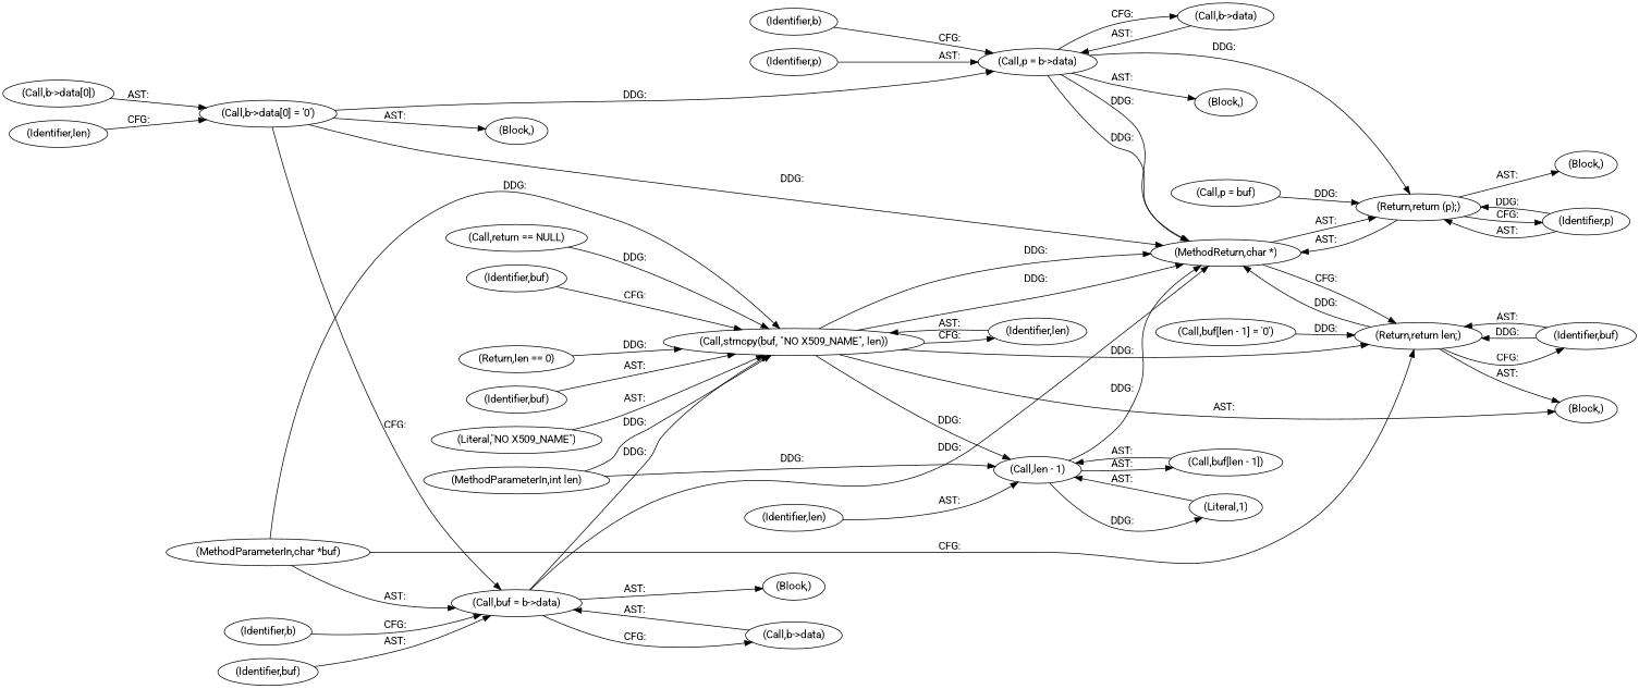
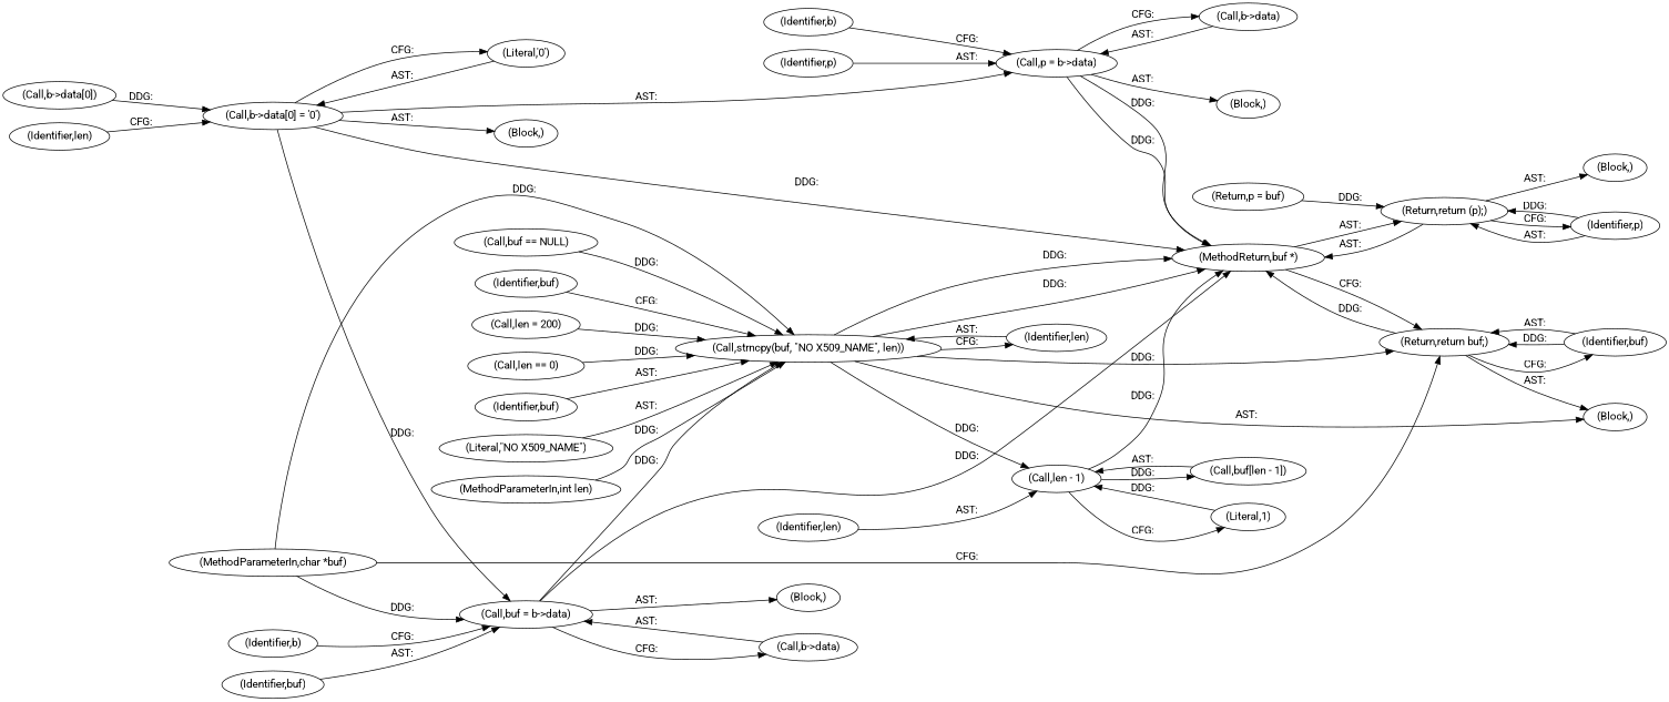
  digraph {
    fontname=Roboto
    rankdir=LR
    node [fontname=Roboto]
    edge [fontname=Roboto]
    n1 [label="(Call,b->data[0] = '\0')"]
    n2 [label="(Call,buf = b->data)"]
    n3 [label="(Call,p = b->data)"]
-   n5 [label="(MethodReturn,char *)"]
+   n4 [label="(Literal,'\0')"]
+   n5 [label="(MethodReturn,buf *)"]
    n6 [label="(Block,)"]
    n7 [label="(Call,strncpy(buf, \"NO X509_NAME\", len))"]
    n8 [label="(Block,)"]
    n9 [label="(Call,b->data)"]
    n10 [label="(Return,return (p);)"]
    n11 [label="(Call,b->data)"]
    n12 [label="(Block,)"]
-   n13 [label="(Return,return len;)"]
+   n13 [label="(Return,return buf;)"]
    n14 [label="(Call,len - 1)"]
    n15 [label="(Identifier,len)"]
    n16 [label="(Block,)"]
    n17 [label="(Literal,1)"]
    n18 [label="(Call,buf[len - 1])"]
    n19 [label="(Identifier,buf)"]
    n20 [label="(Identifier,p)"]
    n21 [label="(Block,)"]
    n22 [label="(Identifier,buf)"]
    n23 [label="(Call,b->data[0])"]
    n24 [label="(Identifier,buf)"]
    n25 [label="(Identifier,b)"]
+   n26 [label="(Call,len = 200)"]
    n27 [label="(Identifier,len)"]
-   n28 [label="(Return,len == 0)"]
+   n28 [label="(Call,len == 0)"]
    n29 [label="(Identifier,buf)"]
    n30 [label="(Literal,\"NO X509_NAME\")"]
    n31 [label="(Identifier,p)"]
    n32 [label="(MethodParameterIn,char *buf)"]
-   n33 [label="(Call,return == NULL)"]
+   n33 [label="(Call,buf == NULL)"]
    n34 [label="(Identifier,b)"]
    n35 [label="(MethodParameterIn,int len)"]
-   n36 [label="(Call,buf[len - 1] = '\0')"]
    n37 [label="(Identifier,len)"]
-   n38 [label="(Call,p = buf)"]
-   n1 -> n2 [label="CFG: "]
-   n1 -> n3 [label="DDG: "]
+   n38 [label="(Return,p = buf)"]
+   n1 -> n2 [label="DDG: "]
+   n1 -> n3 [label="AST: "]
+   n1 -> n4 [label="CFG: "]
    n1 -> n5 [label="DDG: "]
    n1 -> n6 [label="AST: "]
    n2 -> n5 [label="DDG: "]
    n2 -> n7 [label="DDG: "]
    n2 -> n8 [label="AST: "]
    n2 -> n9 [label="CFG: "]
    n3 -> n5 [label="DDG: "]
    n3 -> n5 [label="DDG: "]
-   n3 -> n10 [label="DDG: "]
    n3 -> n11 [label="CFG: "]
    n3 -> n12 [label="AST: "]
+   n4 -> n1 [label="AST: "]
    n5 -> n10 [label="AST: "]
    n5 -> n13 [label="CFG: "]
    n7 -> n5 [label="DDG: "]
    n7 -> n5 [label="DDG: "]
    n7 -> n13 [label="DDG: "]
    n7 -> n14 [label="DDG: "]
    n7 -> n15 [label="CFG: "]
    n7 -> n16 [label="AST: "]
    n9 -> n2 [label="AST: "]
    n10 -> n5 [label="AST: "]
    n10 -> n20 [label="CFG: "]
    n10 -> n21 [label="AST: "]
    n11 -> n3 [label="AST: "]
    n13 -> n5 [label="DDG: "]
    n13 -> n16 [label="AST: "]
    n13 -> n19 [label="CFG: "]
    n14 -> n5 [label="DDG: "]
-   n14 -> n17 [label="DDG: "]
-   n14 -> n18 [label="AST: "]
+   n14 -> n17 [label="CFG: "]
+   n14 -> n18 [label="DDG: "]
    n15 -> n7 [label="AST: "]
-   n17 -> n14 [label="AST: "]
+   n17 -> n14 [label="DDG: "]
    n18 -> n14 [label="AST: "]
    n19 -> n13 [label="AST: "]
    n19 -> n13 [label="DDG: "]
    n20 -> n10 [label="AST: "]
    n20 -> n10 [label="DDG: "]
    n22 -> n7 [label="CFG: "]
-   n23 -> n1 [label="AST: "]
+   n23 -> n1 [label="DDG: "]
    n24 -> n2 [label="AST: "]
    n25 -> n3 [label="CFG: "]
+   n26 -> n7 [label="DDG: "]
    n27 -> n14 [label="AST: "]
    n28 -> n7 [label="DDG: "]
    n29 -> n7 [label="AST: "]
    n30 -> n7 [label="AST: "]
    n31 -> n3 [label="AST: "]
-   n32 -> n2 [label="AST: "]
+   n32 -> n2 [label="DDG: "]
    n32 -> n7 [label="DDG: "]
    n32 -> n13 [label="CFG: "]
    n33 -> n7 [label="DDG: "]
    n34 -> n2 [label="CFG: "]
    n35 -> n7 [label="DDG: "]
-   n35 -> n14 [label="DDG: "]
-   n36 -> n13 [label="DDG: "]
    n37 -> n1 [label="CFG: "]
    n38 -> n10 [label="DDG: "]
  }
